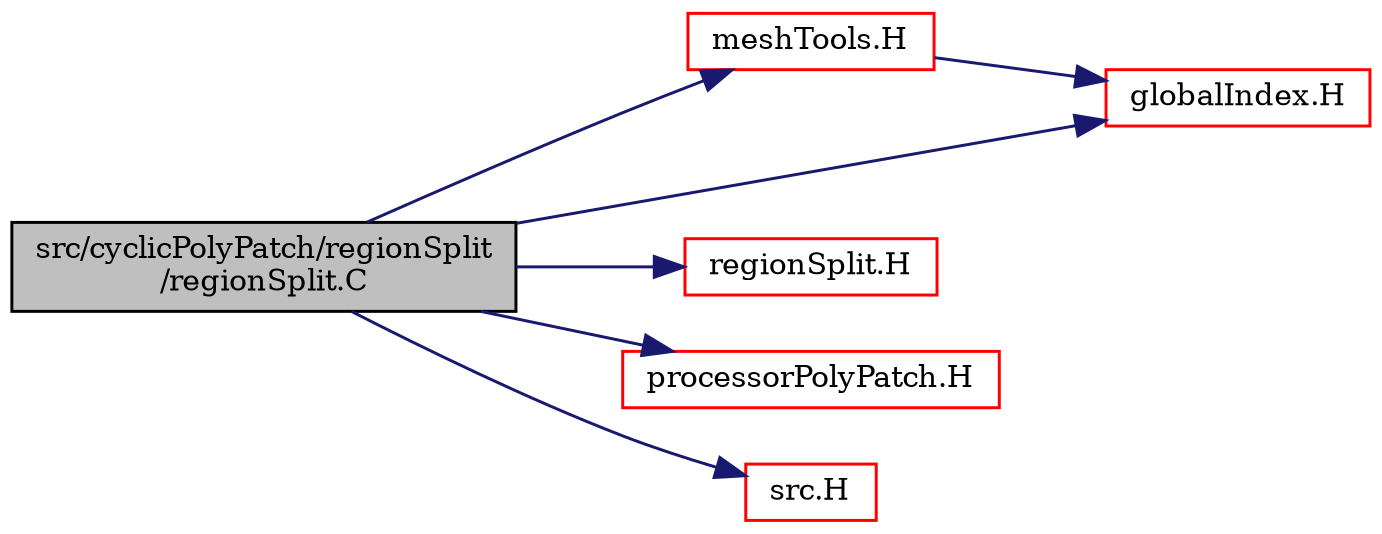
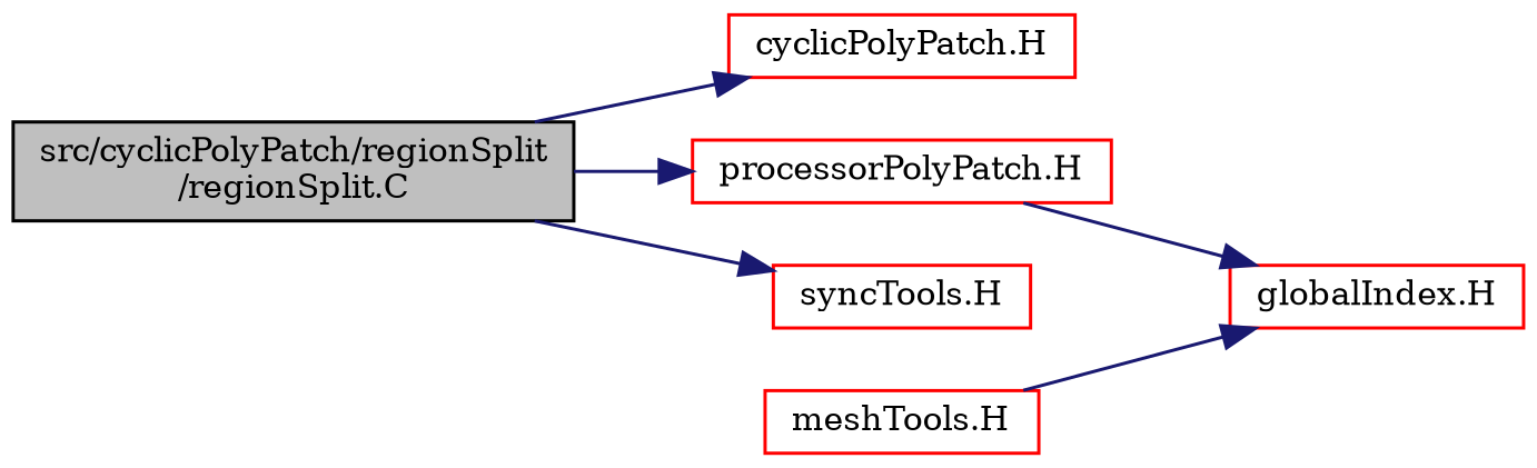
  digraph {
    fontname="DejaVu Serif"
    rankdir=LR
    node [color=red fontname="DejaVu Serif" fontsize=10 shape=record]
    edge [color=midnightblue fontname="DejaVu Serif" fontsize=10 labelfontname=Helvetica labelfontsize=10 style=solid]
    n1 [color=black fillcolor=grey75 fontcolor=black height=0.2 label="src/cyclicPolyPatch/regionSplit\l/regionSplit.C" style=filled width=0.4]
    n2 [height=0.2 label="meshTools.H" width=0.4]
    n3 [height=0.2 label="globalIndex.H" width=0.4]
-   n4 [height=0.2 label="regionSplit.H" width=0.4]
+   n4 [height=0.2 label="cyclicPolyPatch.H" width=0.4]
    n5 [height=0.2 label="processorPolyPatch.H" width=0.4]
-   n6 [height=0.2 label="src.H" width=0.4]
-   n1 -> n2
-   n1 -> n3
+   n6 [height=0.2 label="syncTools.H" width=0.4]
+   n5 -> n3
    n1 -> n4
    n1 -> n5
    n1 -> n6
    n2 -> n3
  }
